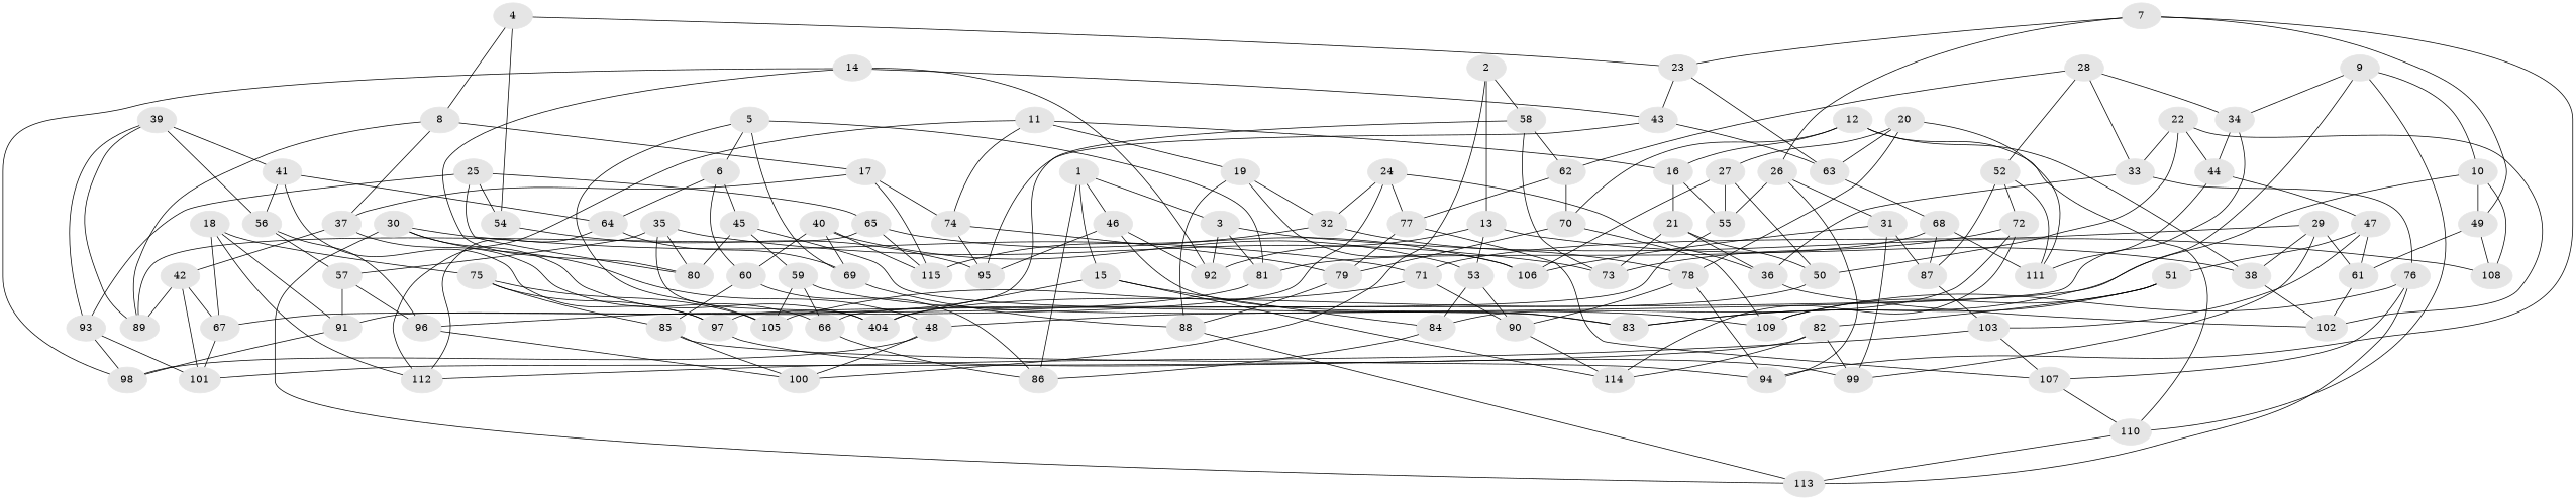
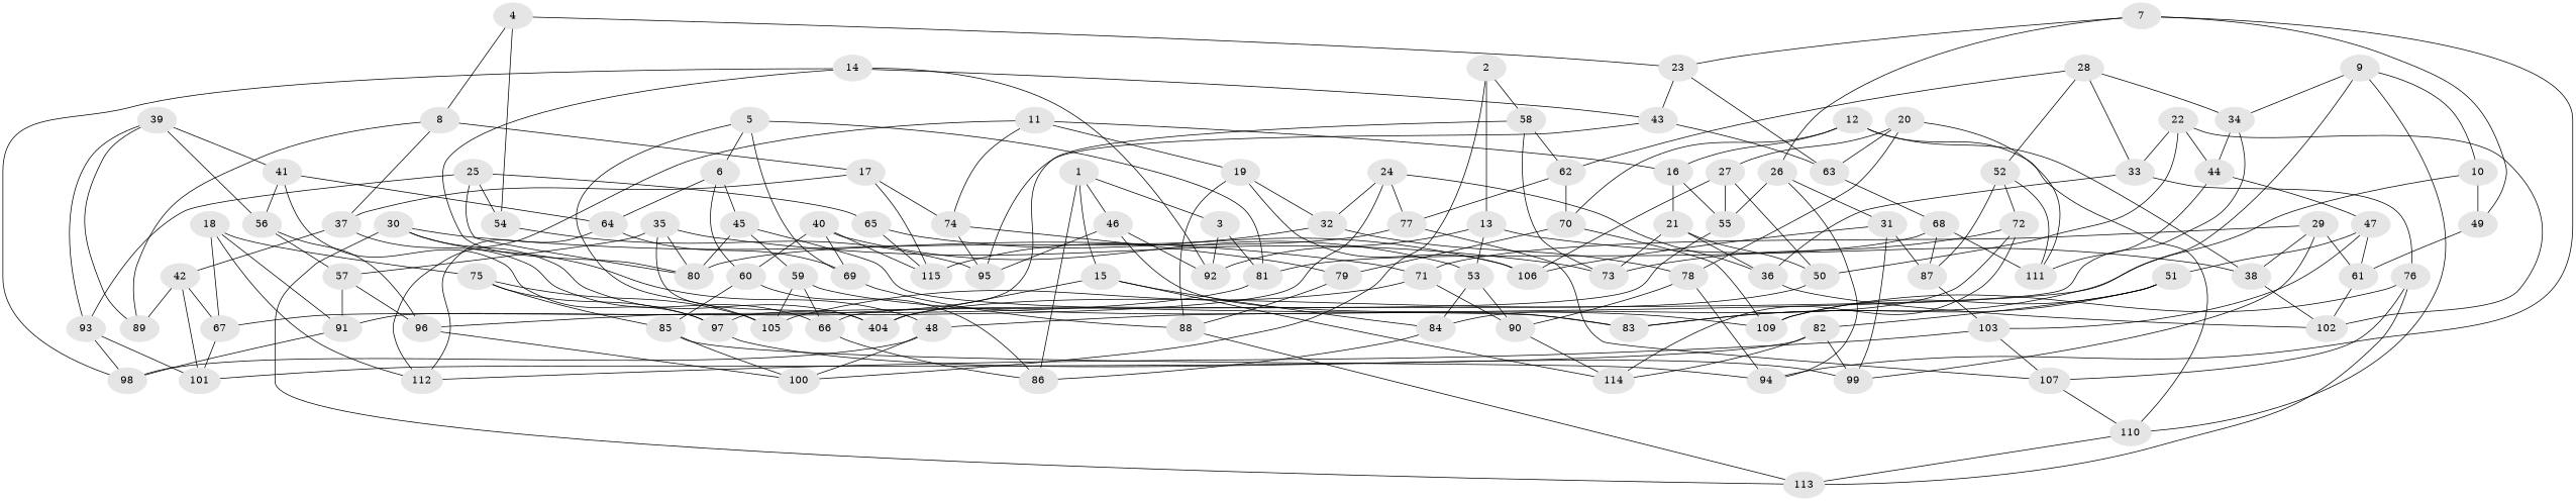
  graph {
    node [color=gray90 style=filled]
    1
    3
    15
    46
    86
    81
    92
-   108
    84
    n10 [label=404]
    114
    83
    95
    2
    13
    58
    100
    4
    8
    23
    54
    38
    53
    91
    73
    62
    96
    17
    37
    89
    43
    63
    5
    6
    69
    105
    45
    60
    64
    88
    80
    59
    85
    112
    7
    26
    49
    94
    55
    31
    61
    74
    115
    42
    66
    9
    10
    34
    110
    48
    44
    97
    113
    98
    11
    16
    19
    21
    32
    106
    79
    12
    70
    102
    109
    90
    14
    36
    50
    18
    67
    75
    101
    78
    20
    27
    111
    68
    22
    33
    76
    47
    24
    77
    107
    25
    65
    93
    99
    87
    28
    52
    72
    29
    71
    30
    103
    35
    57
    39
    41
    56
    40
    51
    82
    1 -- 3
    1 -- 15
    1 -- 46
    1 -- 86
    3 -- 81
    3 -- 92
-   3 -- 108
    15 -- 84
    15 -- n10
    15 -- 114
    46 -- 92
    46 -- 83
    46 -- 95
    81 -- 96
    84 -- 86
    2 -- 13
    2 -- 58
    2 -- 100
    13 -- 92
    13 -- 38
    13 -- 53
    58 -- 91
    58 -- 73
    58 -- 62
    4 -- 8
    4 -- 23
    4 -- 54
    8 -- 17
    8 -- 37
    8 -- 89
    23 -- 43
    23 -- 63
    54 -- 95
    38 -- 102
    53 -- 84
    53 -- 90
    91 -- 98
    62 -- 70
    62 -- 77
    96 -- 100
    17 -- 37
    17 -- 74
    17 -- 115
    37 -- 42
    37 -- 66
    43 -- 95
    43 -- 63
    63 -- 68
    5 -- 81
    5 -- 6
    5 -- 69
    5 -- 105
    6 -- 45
    6 -- 60
    6 -- 64
    69 -- 88
    45 -- 83
    45 -- 80
    45 -- 59
    60 -- 86
    60 -- 85
    64 -- 69
    64 -- 112
    88 -- 113
    59 -- 105
    59 -- 66
    59 -- 109
    85 -- 100
    85 -- 94
    7 -- 23
    7 -- 26
    7 -- 49
    7 -- 94
    26 -- 94
    26 -- 55
    26 -- 31
-   49 -- 108
    49 -- 61
    55 -- 66
    31 -- 106
    31 -- 99
    31 -- 87
    61 -- 102
    74 -- 95
    74 -- 79
    42 -- 89
    42 -- 67
    42 -- 101
    66 -- 86
    9 -- 83
    9 -- 10
    9 -- 34
    9 -- 110
-   10 -- 108
    10 -- 49
    10 -- 48
    34 -- 44
    34 -- 97
    110 -- 113
    48 -- 100
    48 -- 98
    44 -- 111
    44 -- 47
    97 -- 99
    11 -- 112
    11 -- 74
    11 -- 16
    11 -- 19
    16 -- 55
    16 -- 21
    19 -- 88
    19 -- 32
    19 -- 106
    21 -- 73
    21 -- 36
    21 -- 50
    32 -- 115
    32 -- 78
    79 -- 88
    12 -- 38
    12 -- 110
    12 -- 16
    12 -- 70
    70 -- 79
    70 -- 109
    90 -- 114
    14 -- 92
    14 -- 43
    14 -- 80
    14 -- 98
    36 -- 102
    50 -- n10
    18 -- 91
    18 -- 112
    18 -- 67
    18 -- 75
    67 -- 101
    75 -- 105
    75 -- 85
    75 -- 97
    78 -- 94
    78 -- 90
    20 -- 63
    20 -- 78
    20 -- 27
    20 -- 111
    27 -- 55
    27 -- 106
    27 -- 50
    68 -- 81
    68 -- 111
    68 -- 87
    22 -- 44
    22 -- 102
    22 -- 50
    22 -- 33
    33 -- 36
    33 -- 76
    76 -- 113
    76 -- 109
    76 -- 107
    47 -- 61
    47 -- 103
    47 -- 51
    24 -- 32
    24 -- 36
    24 -- 67
    24 -- 77
-   77 -- 79
+   77 -- 80
    77 -- 107
    107 -- 110
    25 -- 54
    25 -- 80
    25 -- 65
    25 -- 93
-   65 -- 89
    65 -- 115
    65 -- 106
    93 -- 98
    93 -- 101
    87 -- 103
    28 -- 62
    28 -- 34
    28 -- 33
    28 -- 52
    52 -- 111
    52 -- 87
    52 -- 72
    72 -- 84
    72 -- 114
    72 -- 73
    29 -- 38
    29 -- 61
    29 -- 99
    29 -- 71
    71 -- 105
    71 -- 90
    30 -- n10
    30 -- 48
    30 -- 113
    30 -- 71
    103 -- 112
    103 -- 107
    35 -- n10
    35 -- 73
    35 -- 80
    35 -- 57
    57 -- 91
    57 -- 96
    39 -- 89
    39 -- 93
    39 -- 41
    39 -- 56
    41 -- 64
    41 -- 97
    41 -- 56
    56 -- 96
    56 -- 57
    40 -- 53
    40 -- 69
    40 -- 60
    40 -- 115
    51 -- 83
    51 -- 109
    51 -- 82
    82 -- 114
    82 -- 101
    82 -- 99
  }
